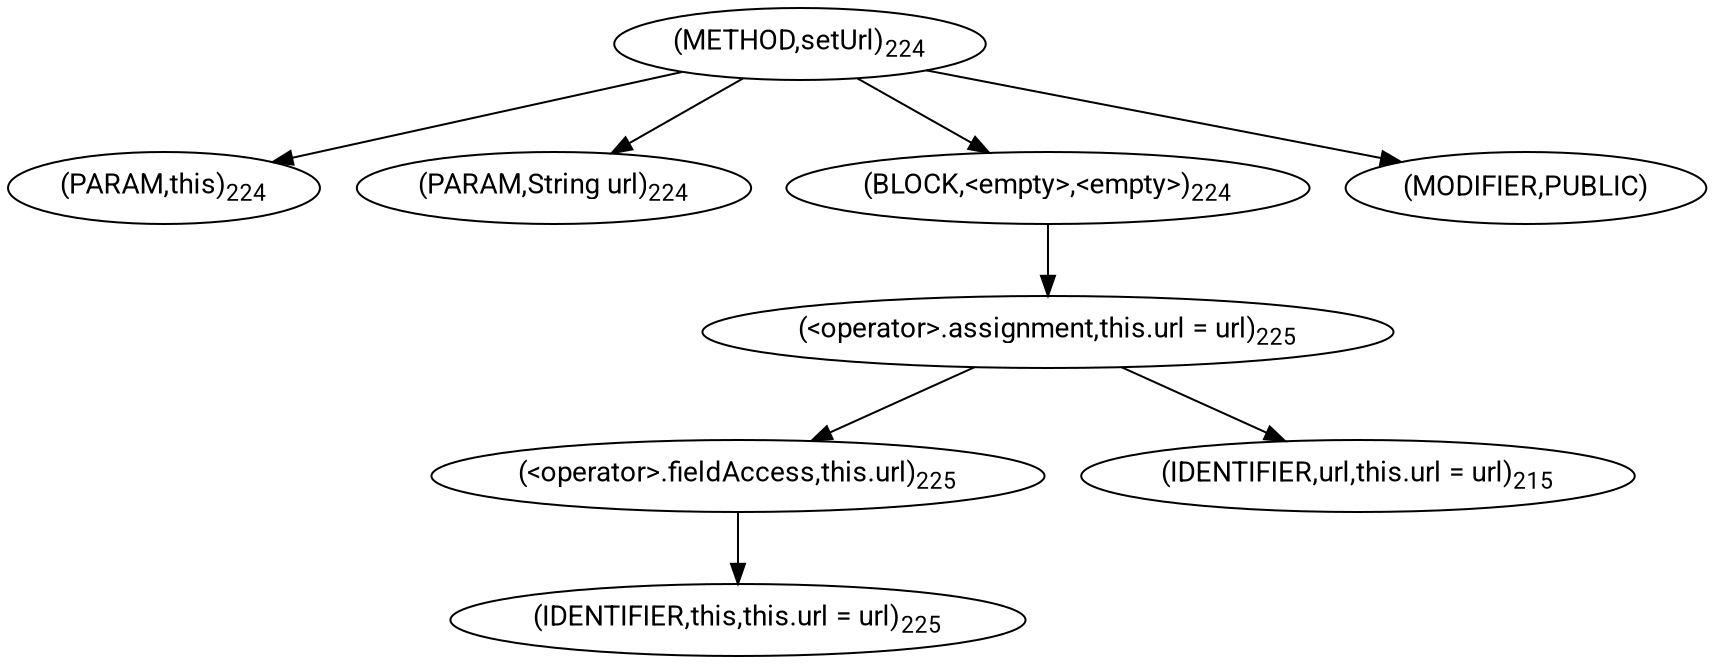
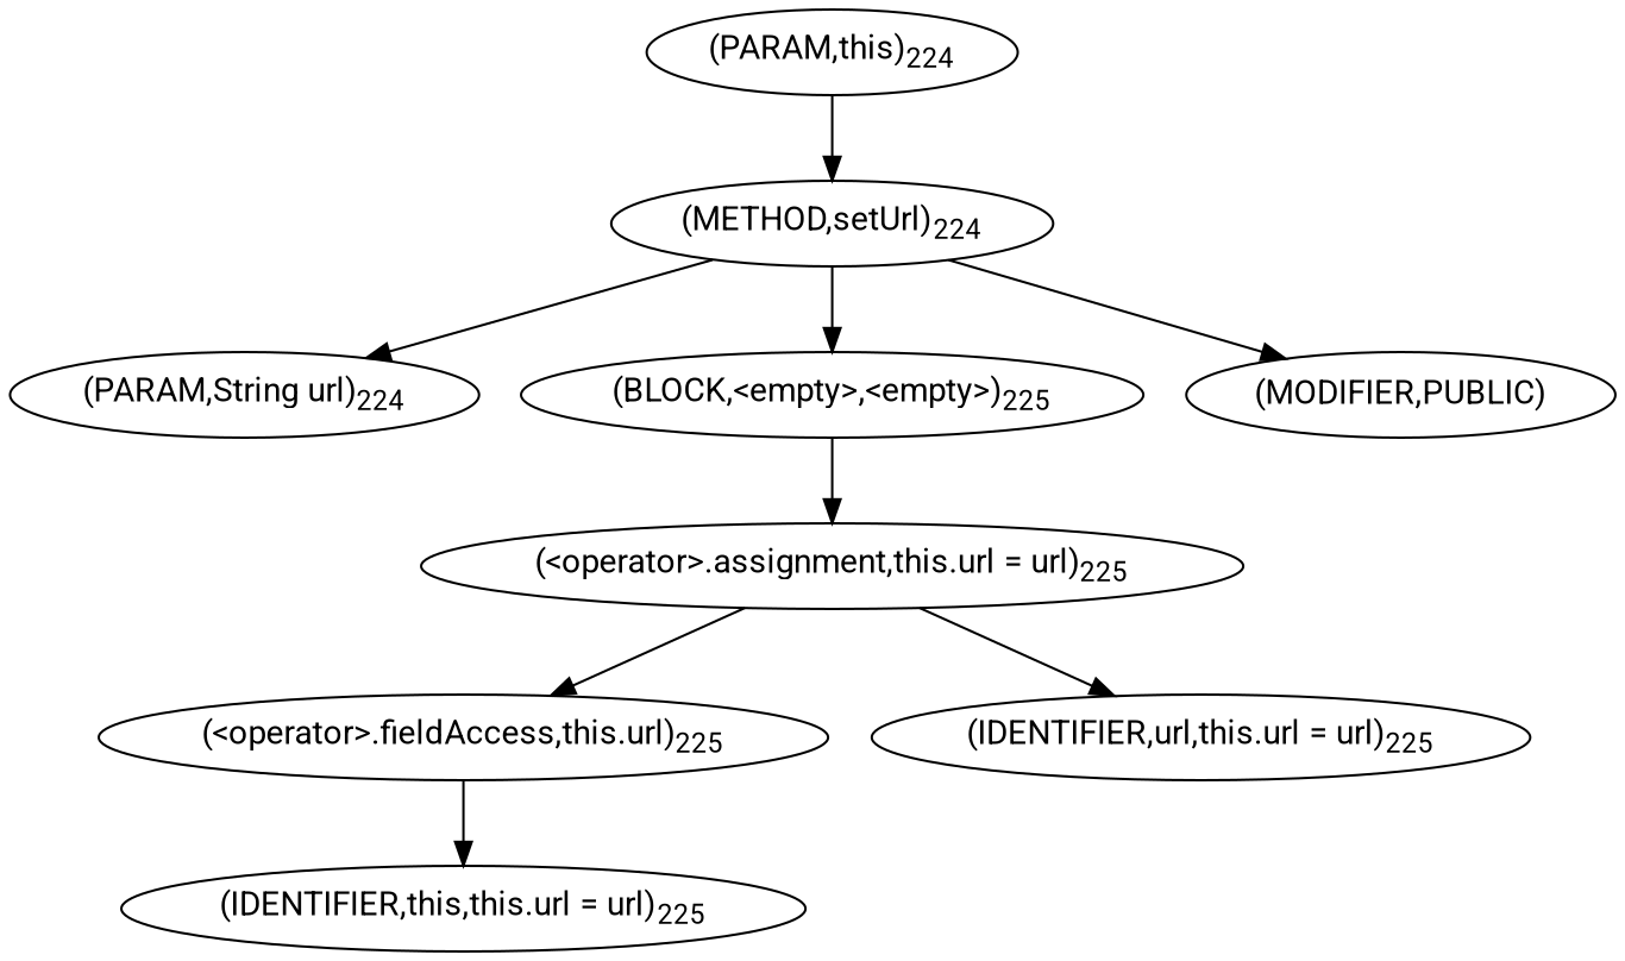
  digraph {
    fontname=Roboto
    node [fontname=Roboto]
    edge [fontname=Roboto]
    n1 [label=<(METHOD,setUrl)<SUB>224</SUB>>]
    n2 [label=<(PARAM,this)<SUB>224</SUB>>]
    n3 [label=<(PARAM,String url)<SUB>224</SUB>>]
-   n4 [label=<(BLOCK,&lt;empty&gt;,&lt;empty&gt;)<SUB>224</SUB>>]
+   n4 [label=<(BLOCK,&lt;empty&gt;,&lt;empty&gt;)<SUB>225</SUB>>]
    n5 [label=<(MODIFIER,PUBLIC)>]
    n6 [label=<(&lt;operator&gt;.assignment,this.url = url)<SUB>225</SUB>>]
    n7 [label=<(&lt;operator&gt;.fieldAccess,this.url)<SUB>225</SUB>>]
-   n8 [label=<(IDENTIFIER,url,this.url = url)<SUB>215</SUB>>]
+   n8 [label=<(IDENTIFIER,url,this.url = url)<SUB>225</SUB>>]
    n9 [label=<(IDENTIFIER,this,this.url = url)<SUB>225</SUB>>]
-   n1 -> n2
+   n2 -> n1
    n1 -> n3
    n1 -> n4
    n1 -> n5
    n4 -> n6
    n6 -> n7
    n6 -> n8
    n7 -> n9
  }
